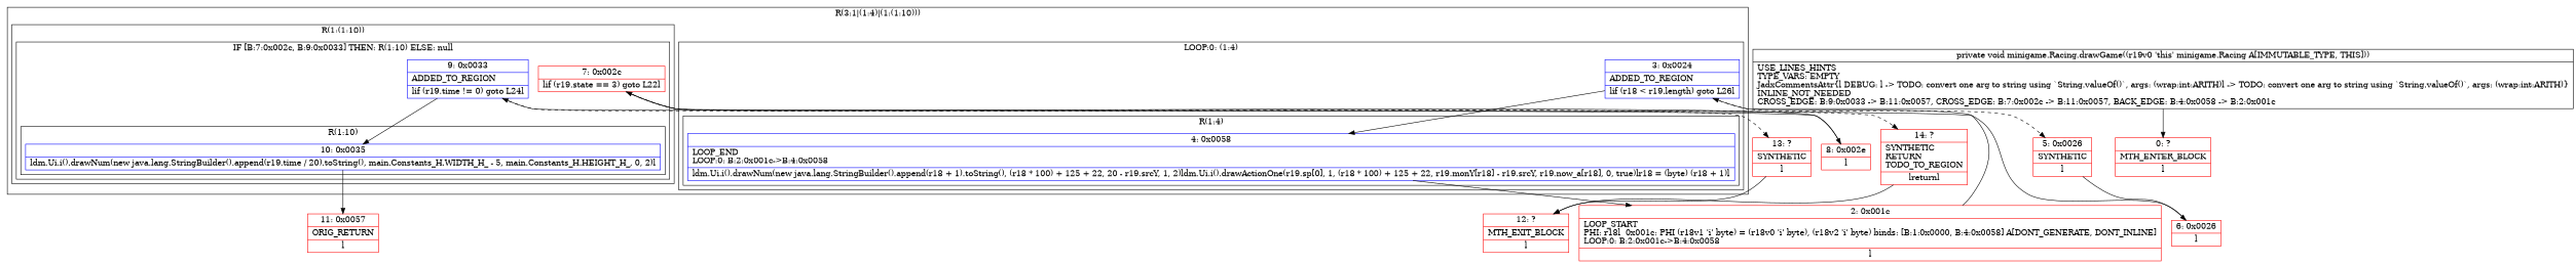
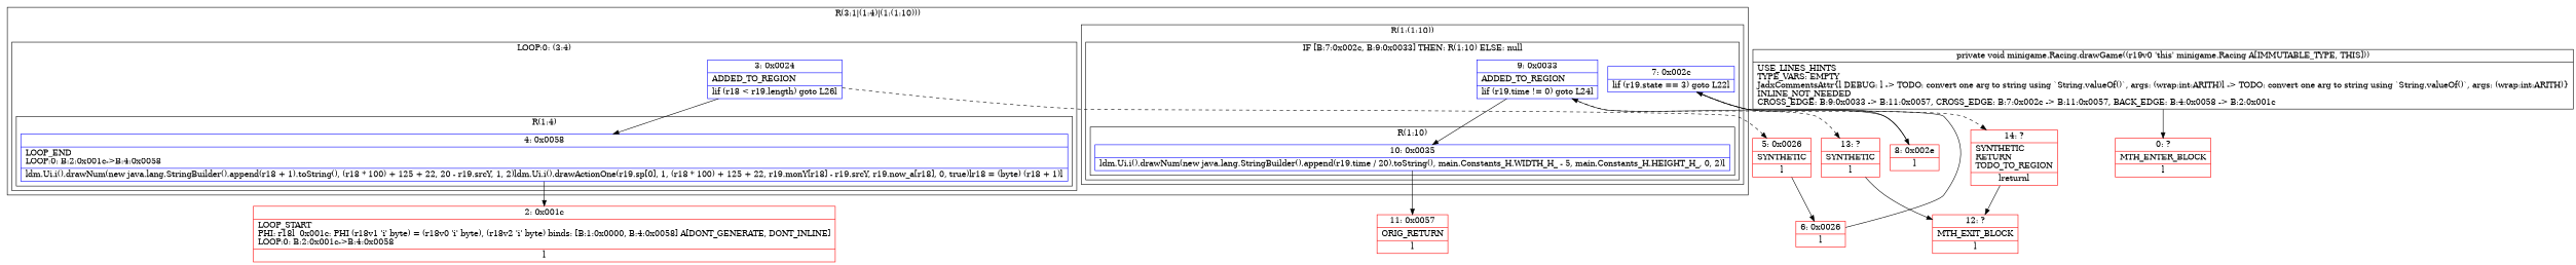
  digraph {
    node [color=red shape=record]
    n1 [color=blue label="{4\:\ 0x0058|LOOP_END\lLOOP:0: B:2:0x001c\-\>B:4:0x0058\l|ldm.Ui.i().drawNum(new java.lang.StringBuilder().append(r18 + 1).toString(), (r18 * 100) + 125 + 22, 20 \- r19.srcY, 1, 2)ldm.Ui.i().drawActionOne(r19.sp[0], 1, (r18 * 100) + 125 + 22, r19.monY[r18] \- r19.srcY, r19.now_a[r18], 0, true)lr18 = (byte) (r18 + 1)l}"]
    n2 [color=blue label="{3\:\ 0x0024|ADDED_TO_REGION\l|lif (r18 \< r19.length) goto L26l}"]
    n3 [color=blue label="{10\:\ 0x0035|ldm.Ui.i().drawNum(new java.lang.StringBuilder().append(r19.time \/ 20).toString(), main.Constants_H.WIDTH_H_ \- 5, main.Constants_H.HEIGHT_H_, 0, 2)l}"]
-   n4 [label="{7\:\ 0x002c|lif (r19.state == 3) goto L22l}"]
+   n4 [color=blue label="{7\:\ 0x002c|lif (r19.state == 3) goto L22l}"]
    n5 [color=blue label="{9\:\ 0x0033|ADDED_TO_REGION\l|lif (r19.time != 0) goto L24l}"]
    n6 [label="{2\:\ 0x001c|LOOP_START\lPHI: r18l  0x001c: PHI (r18v1 'i' byte) = (r18v0 'i' byte), (r18v2 'i' byte) binds: [B:1:0x0000, B:4:0x0058] A[DONT_GENERATE, DONT_INLINE]\lLOOP:0: B:2:0x001c\-\>B:4:0x0058\l|l}"]
    n7 [label="{5\:\ 0x0026|SYNTHETIC\l|l}"]
    n8 [label="{11\:\ 0x0057|ORIG_RETURN\l|l}"]
    n9 [label="{8\:\ 0x002e|l}"]
    n10 [label="{14\:\ ?|SYNTHETIC\lRETURN\lTODO_TO_REGION\l|lreturnl}"]
    n11 [label="{13\:\ ?|SYNTHETIC\l|l}"]
    n12 [label="{6\:\ 0x0026|l}"]
    n13 [label="{12\:\ ?|MTH_EXIT_BLOCK\l|l}"]
    n14 [label="{0\:\ ?|MTH_ENTER_BLOCK\l|l}"]
    n15 [label="{private void minigame.Racing.drawGame((r19v0 'this' minigame.Racing A[IMMUTABLE_TYPE, THIS]))  | USE_LINES_HINTS\lTYPE_VARS: EMPTY\lJadxCommentsAttr\{l DEBUG: l \-\> TODO: convert one arg to string using `String.valueOf()`, args: (wrap:int:ARITH)l \-\> TODO: convert one arg to string using `String.valueOf()`, args: (wrap:int:ARITH)\}\lINLINE_NOT_NEEDED\lCROSS_EDGE: B:9:0x0033 \-\> B:11:0x0057, CROSS_EDGE: B:7:0x002c \-\> B:11:0x0057, BACK_EDGE: B:4:0x0058 \-\> B:2:0x001c\l}" color=""]
    subgraph cluster_1 {
      label="R(3:1|(1:4)|(1:(1:10)))"
      subgraph cluster_2 {
-       label="LOOP:0: (1:4)"
+       label="LOOP:0: (3:4)"
        n2
        subgraph cluster_3 {
          label="R(1:4)"
          n1
        }
      }
      subgraph cluster_4 {
        label="R(1:(1:10))"
        subgraph cluster_5 {
          label="IF [B:7:0x002c, B:9:0x0033] THEN: R(1:10) ELSE: null"
          n4
          n5
          subgraph cluster_6 {
            label="R(1:10)"
            n3
          }
        }
      }
    }
    n1 -> n6
    n2 -> n1
    n2 -> n7 [style=dashed]
    n3 -> n8
    n4 -> n9
    n4 -> n10 [style=dashed]
    n5 -> n3
    n5 -> n11 [style=dashed]
-   n6 -> n2
    n7 -> n12
    n9 -> n5
    n10 -> n13
    n11 -> n13
    n12 -> n4
    n15 -> n14
  }
